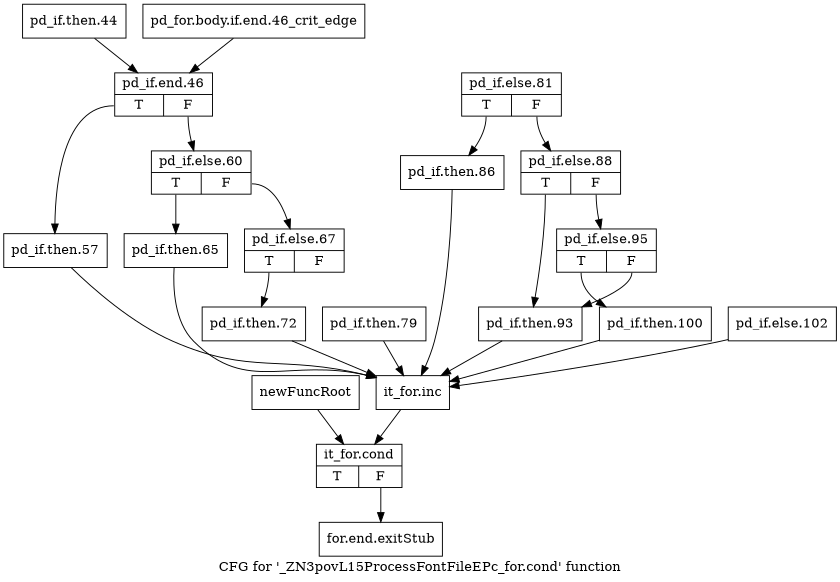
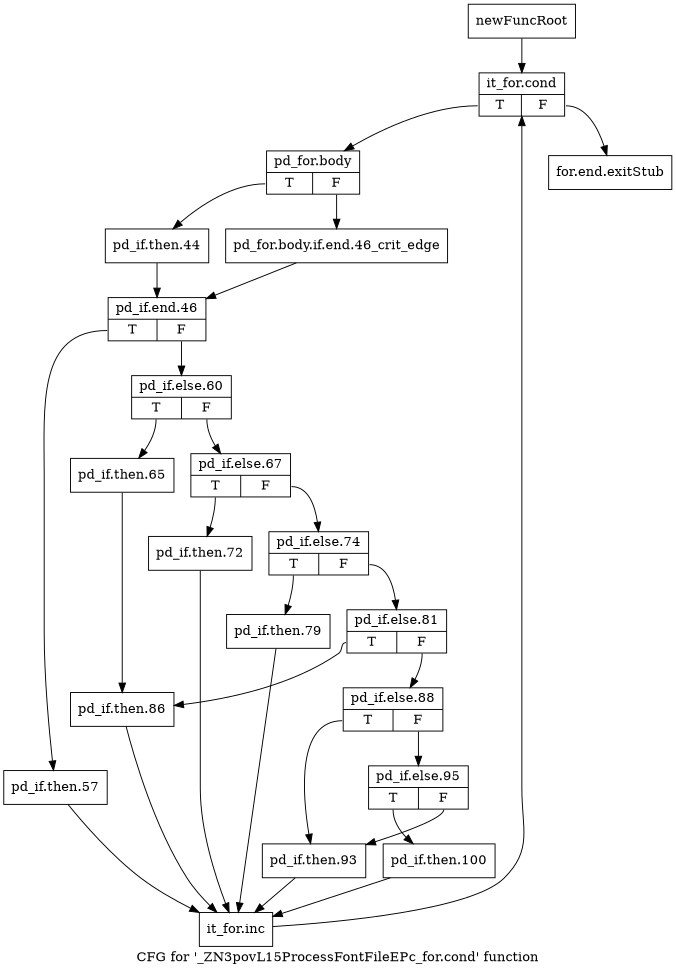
  digraph {
    label="CFG for '_ZN3povL15ProcessFontFileEPc_for.cond' function"
    node [shape=record]
    n1 [label="{newFuncRoot}"]
    n2 [label="{it_for.cond|{<s0>T|<s1>F}}"]
    n3 [label="{for.end.exitStub}"]
+   n4 [label="{pd_for.body|{<s0>T|<s1>F}}"]
    n5 [label="{pd_if.then.44}"]
    n6 [label="{pd_for.body.if.end.46_crit_edge}"]
    n7 [label="{pd_if.end.46|{<s0>T|<s1>F}}"]
    n8 [label="{pd_if.then.57}"]
    n9 [label="{pd_if.else.60|{<s0>T|<s1>F}}"]
    n10 [label="{it_for.inc}"]
    n11 [label="{pd_if.then.65}"]
    n12 [label="{pd_if.else.67|{<s0>T|<s1>F}}"]
    n13 [label="{pd_if.then.72}"]
+   n14 [label="{pd_if.else.74|{<s0>T|<s1>F}}"]
    n15 [label="{pd_if.then.79}"]
    n16 [label="{pd_if.else.81|{<s0>T|<s1>F}}"]
    n17 [label="{pd_if.then.86}"]
    n18 [label="{pd_if.else.88|{<s0>T|<s1>F}}"]
    n19 [label="{pd_if.then.93}"]
    n20 [label="{pd_if.else.95|{<s0>T|<s1>F}}"]
    n21 [label="{pd_if.then.100}"]
-   n22 [label="{pd_if.else.102}"]
    n1 -> n2
    n2 -> n3 [tailport=s1]
+   n2 -> n4 [tailport=s0]
+   n4 -> n5 [tailport=s0]
+   n4 -> n6 [tailport=s1]
    n5 -> n7
    n6 -> n7
    n7 -> n8 [tailport=s0]
    n7 -> n9 [tailport=s1]
    n8 -> n10
    n9 -> n11 [tailport=s0]
    n9 -> n12 [tailport=s1]
    n10 -> n2
-   n11 -> n10
+   n11 -> n17
    n12 -> n13 [tailport=s0]
+   n12 -> n14 [tailport=s1]
    n13 -> n10
+   n14 -> n15 [tailport=s0]
+   n14 -> n16 [tailport=s1]
    n15 -> n10
    n16 -> n17 [tailport=s0]
    n16 -> n18 [tailport=s1]
    n17 -> n10
    n18 -> n19 [tailport=s0]
    n18 -> n20 [tailport=s1]
    n19 -> n10
    n20 -> n19 [tailport=s1]
    n20 -> n21 [tailport=s0]
    n21 -> n10
-   n22 -> n10
  }
